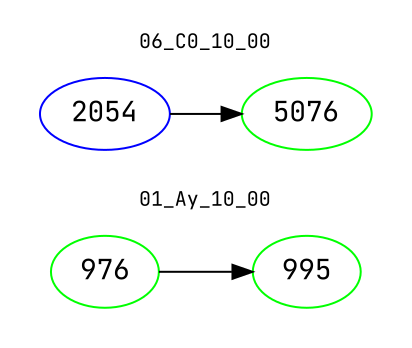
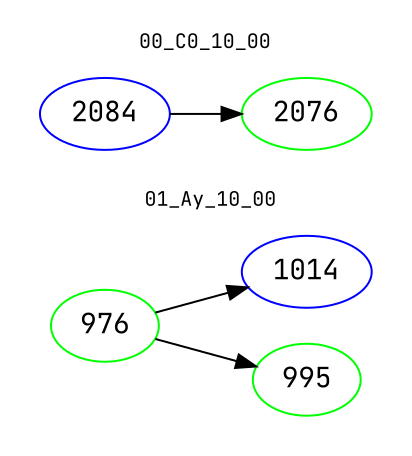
  digraph {
    fontname="JetBrains Mono"
    rankdir=LR
    node [color=green fontname="JetBrains Mono"]
    edge [color=black fontname="JetBrains Mono"]
    n1 [label=976]
    n2 [label=995]
-   n4 [color=blue label=2054]
-   n5 [label=5076]
+   n3 [color=blue label=1014]
+   n4 [color=blue label=2084]
+   n5 [label=2076]
    subgraph cluster_1 {
      color=white
      fontsize=10
      label="01_Ay_10_00"
      n1
      n2
+     n3
    }
    subgraph cluster_2 {
      color=white
      fontsize=10
-     label="06_C0_10_00"
+     label="00_C0_10_00"
      n4
      n5
    }
    n1 -> n2
+   n1 -> n3
    n4 -> n5
  }
